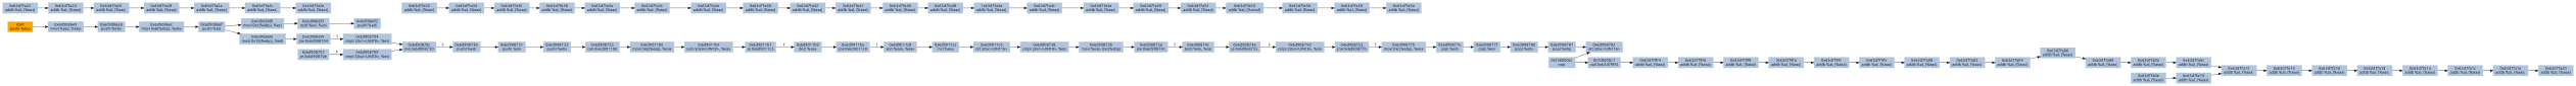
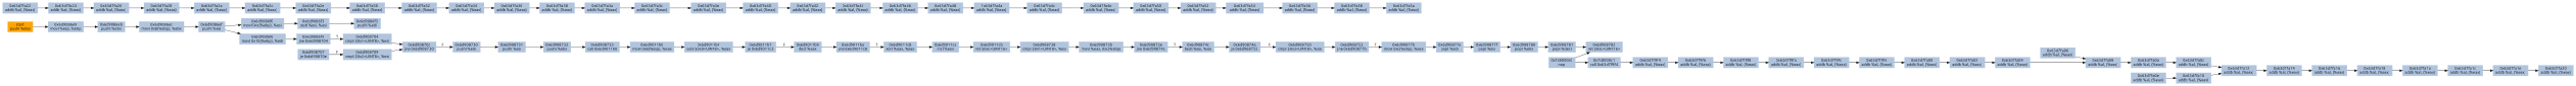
  digraph {
    fontname=Ubuntu
    rankdir=LR
    node [color=lightsteelblue fillcolor=lightsteelblue fontname=Ubuntu shape=rectangle style=filled]
    edge [color="#000000" fontname=Ubuntu]
    n1 [color=lightgrey fillcolor=orange label="start\npushl %ebp"]
    n2 [label="0x6d9086e9\nmovl %esp, %ebp"]
    n3 [label="0x6d9086eb\npushl %ebx"]
    n4 [label="0x6d9086ec\nmovl 0x8(%ebp), %ebx"]
    n5 [label="0x6d9086ef\npushl %esi"]
    n6 [label="0x6d9086f0\nmovl 0xc(%ebp), %esi"]
    n7 [label="0x6d9086f6\nmovl 0x10(%ebp), %edi"]
    n8 [label="0x6d9086f3\ntestl %esi, %esi"]
    n9 [label="0x6d9086f5\npushl %edi"]
    n10 [label="0x6d9086f9\njne 0x6d908704"]
    n11 [label="0x6d908704\ncmpl $0x1<UINT8>, %esi"]
    n12 [label="0x6d90870c\njne 0x6d908730"]
    n13 [label="0x6d908707\nje 0x6d90870e"]
    n14 [label="0x6d908709\ncmpl $0x2<UINT8>, %esi"]
    n15 [label="0x6d908730\npushl %edi"]
    n16 [label="0x6d908731\npushl %esi"]
    n17 [label="0x6d908732\npushl %ebx"]
    n18 [label="0x6d908733\ncall 0x6d9011b0"]
    n19 [label="0x6d9011b0\nmovl 0x8(%esp), %eax"]
    n20 [label="0x6d9011b4\nsubl $0x0<UINT8>, %eax"]
    n21 [label="0x6d9011b7\nje 0x6d9011c3"]
    n22 [label="0x6d9011b9\ndecl %eax"]
    n23 [label="0x6d9011ba\njne 0x6d9011c8"]
    n24 [label="0x6d9011c8\nxorl %eax, %eax"]
    n25 [label="0x6d9011ca\nincl %eax"]
    n26 [label="0x6d9011cb\nret $0xc<UINT16>"]
    n27 [label="0x6d908738\ncmpl $0x1<UINT8>, %esi"]
    n28 [label="0x6d90873b\nmovl %eax, 0xc(%ebp)"]
    n29 [label="0x6d90873e\njne 0x6d90874c"]
    n30 [label="0x6d90874c\ntestl %esi, %esi"]
    n31 [label="0x6d90874e\nje 0x6d968755"]
    n32 [label="0x6d908750\ncmpl $0x3<UINT8>, %esi"]
    n33 [label="0x6d908753\njne 0x6d90877b"]
    n34 [label="0x6d90877b\nmovl 0xc(%ebp), %eax"]
    n35 [label="0x6d90877e\npopl %edi"]
    n36 [label="0x6d90877f\npopl %esi"]
    n37 [label="0x6d908780\npopl %ebx"]
-   n38 [label="0x6d908781\npopl %ebp"]
+   n38 [label="0x6d908781\npopl %decl"]
    n39 [label="0x6d908782\nret $0xc<UINT16>"]
    n40 [label="0x7c8000c0\nnop "]
    n41 [label="0x7c8000c1\ncall 0x63d7f9f4"]
    n42 [label="0x63d7f9f4\naddb %al, (%eax)"]
    n43 [label="0x63d7f9f6\naddb %al, (%eax)"]
    n44 [label="0x63d7f9f8\naddb %al, (%eax)"]
    n45 [label="0x63d7f9fa\naddb %al, (%eax)"]
    n46 [label="0x63d7f9fc\naddb %al, (%eax)"]
    n47 [label="0x63d7f9fe\naddb %al, (%eax)"]
    n48 [label="0x63d7fa00\naddb %al, (%eax)"]
    n49 [label="0x63d7fa02\naddb %al, (%eax)"]
    n50 [label="0x63d7fa04\naddb %al, (%eax)"]
    n51 [label="0x63d7fa06\naddb %al, (%eax)"]
    n52 [label="0x63d7fa08\naddb %al, (%eax)"]
    n53 [label="0x63d7fa0a\naddb %al, (%eax)"]
    n54 [label="0x63d7fa0c\naddb %al, (%eax)"]
    n55 [label="0x63d7fa12\naddb %al, (%eax)"]
    n56 [label="0x63d7fa0e\naddb %al, (%eax)"]
    n57 [label="0x63d7fa10\naddb %al, (%eax)"]
    n58 [label="0x63d7fa14\naddb %al, (%eax)"]
    n59 [label="0x63d7fa16\naddb %al, (%eax)"]
    n60 [label="0x63d7fa18\naddb %al, (%eax)"]
    n61 [label="0x63d7fa1a\naddb %al, (%eax)"]
    n62 [label="0x63d7fa1c\naddb %al, (%eax)"]
    n63 [label="0x63d7fa1e\naddb %al, (%eax)"]
    n64 [label="0x63d7fa20\naddb %al, (%eax)"]
    n65 [label="0x63d7fa22\naddb %al, (%eax)"]
    n66 [label="0x63d7fa24\naddb %al, (%eax)"]
    n67 [label="0x63d7fa26\naddb %al, (%eax)"]
    n68 [label="0x63d7fa28\naddb %al, (%eax)"]
    n69 [label="0x63d7fa2a\naddb %al, (%eax)"]
    n70 [label="0x63d7fa2c\naddb %al, (%eax)"]
    n71 [label="0x63d7fa2e\naddb %al, (%eax)"]
+   n72 [label="0x63d7fa30\naddb %al, (%eax)"]
    n73 [label="0x63d7fa32\naddb %al, (%eax)"]
    n74 [label="0x63d7fa34\naddb %al, (%eax)"]
    n75 [label="0x63d7fa36\naddb %al, (%eax)"]
    n76 [label="0x63d7fa38\naddb %al, (%eax)"]
    n77 [label="0x63d7fa3a\naddb %al, (%eax)"]
    n78 [label="0x63d7fa3c\naddb %al, (%eax)"]
    n79 [label="0x63d7fa3e\naddb %al, (%eax)"]
    n80 [label="0x63d7fa40\naddb %al, (%eax)"]
    n81 [label="0x63d7fa42\naddb %al, (%eax)"]
    n82 [label="0x63d7fa44\naddb %al, (%eax)"]
    n83 [label="0x63d7fa46\naddb %al, (%eax)"]
    n84 [label="0x63d7fa48\naddb %al, (%eax)"]
    n85 [label="1x63d7fa4a\naddb %al, (%eax)"]
    n86 [label="0x63d7fa4c\naddb %al, (%eax)"]
    n87 [label="0x63d7fa4e\naddb %al, (%eax)"]
    n88 [label="0x63d7fa50\naddb %al, (%eax)"]
    n89 [label="0x63d7fa52\naddb %al, (%eax)"]
-   n90 [label="0x63d7fa54\naddb %al, (%movl)"]
+   n90 [label="0x63d7fa54\naddb %al, (%eax)"]
    n91 [label="0x63d7fa56\naddb %al, (%eax)"]
    n92 [label="0x63d7fa58\naddb %al, (%eax)"]
    n93 [label="0x63d7fa5a\naddb %al, (%eax)"]
    n1 -> n2
    n2 -> n3
    n3 -> n4
    n4 -> n5
    n5 -> n6
    n5 -> n7
    n6 -> n8
    n7 -> n10
    n8 -> n9
    n10 -> n11 [label=T]
    n11 -> n12
    n12 -> n15 [label=F]
    n13 -> n14 [label=F]
    n14 -> n12
    n15 -> n16
    n16 -> n17
    n17 -> n18
    n18 -> n19
    n19 -> n20
    n20 -> n21
    n21 -> n22 [label=F]
    n22 -> n23
    n23 -> n24 [label=T]
    n24 -> n25
    n25 -> n26
    n26 -> n27
    n27 -> n28
    n28 -> n29
    n29 -> n30 [label=T]
    n30 -> n31
    n31 -> n32 [label=F]
    n32 -> n33
    n33 -> n34 [label=T]
    n34 -> n35
    n35 -> n36
    n36 -> n37
    n37 -> n38
    n38 -> n39
    n40 -> n39
    n40 -> n41
    n41 -> n42
    n42 -> n43
    n43 -> n44
    n44 -> n45
    n45 -> n46
    n46 -> n47
    n47 -> n48
    n48 -> n49
    n49 -> n50
-   n50 -> n51
+   n50 -> n52
    n51 -> n52
    n52 -> n53
    n53 -> n54
    n54 -> n55
    n55 -> n58
    n56 -> n57
    n57 -> n55
    n58 -> n59
    n59 -> n60
    n60 -> n61
    n61 -> n62
    n62 -> n63
    n63 -> n64
    n65 -> n66
    n66 -> n67
    n67 -> n68
    n68 -> n69
    n69 -> n70
    n70 -> n71
+   n71 -> n72
+   n72 -> n73
    n73 -> n74
    n74 -> n75
    n75 -> n76
    n76 -> n77
    n77 -> n78
    n78 -> n79
    n79 -> n80
    n80 -> n81
    n81 -> n82
    n82 -> n83
    n83 -> n84
    n84 -> n85
    n85 -> n86
    n86 -> n87
    n87 -> n88
    n88 -> n89
    n89 -> n90
    n90 -> n91
    n91 -> n92
    n92 -> n93
  }
